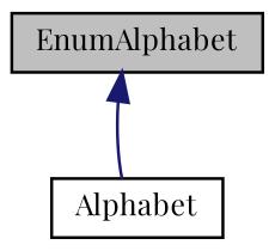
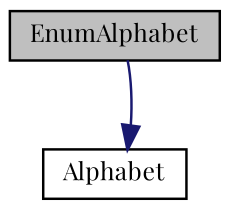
  digraph {
    fontname="Playfair Display"
    node [color=black fontname="Playfair Display" fontsize=10 shape=record style=filled]
    n1 [fillcolor=grey75 fontcolor=black height=0.2 label=EnumAlphabet width=0.4]
    n2 [fillcolor=white height=0.2 label=Alphabet width=0.4]
-   n1 -> n2 [color=midnightblue dir=back fontname="Playfair Display" fontsize=10 labelfontname=Helvetica labelfontsize=10 style=solid]
+   n2 -> n1 [color=midnightblue dir=back fontname="Playfair Display" fontsize=10 labelfontname=Helvetica labelfontsize=10 style=solid]
  }
